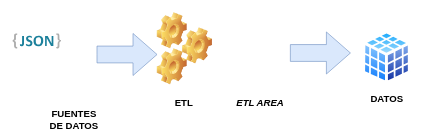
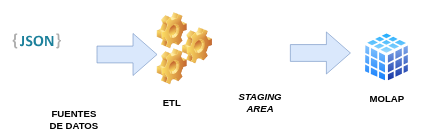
  <mxCell id="0" />
  <mxCell id="1" parent="0" />
  <mxCell id="2" value="" style="shape=image;html=1;verticalAlign=top;verticalLabelPosition=bottom;labelBackgroundColor=#ffffff;imageAspect=0;aspect=fixed;image=https://cdn2.iconfinder.com/data/icons/file-formats-10/614/20_-_CSV-128.png" vertex="1" parent="1"><mxGeometry x="25" y="95.2" width="78" height="78" as="geometry" /></mxCell>
  <mxCell id="3" value="" style="shape=image;html=1;verticalAlign=top;verticalLabelPosition=bottom;labelBackgroundColor=#ffffff;imageAspect=0;aspect=fixed;image=https://cdn4.iconfinder.com/data/icons/documents-42/512/document_file_paper_page-21-128.png" vertex="1" parent="1"><mxGeometry x="103" y="105.2" width="58" height="58" as="geometry" /></mxCell>
  <mxCell id="4" value="" style="dashed=0;outlineConnect=0;html=1;align=center;labelPosition=center;verticalLabelPosition=bottom;verticalAlign=top;shape=mxgraph.weblogos.json_2" vertex="1" parent="1"><mxGeometry x="20.6" y="54.8" width="80.4" height="25.2" as="geometry" /></mxCell>
  <mxCell id="5" value="" style="shape=image;html=1;verticalAlign=top;verticalLabelPosition=bottom;labelBackgroundColor=#ffffff;imageAspect=0;aspect=fixed;image=https://cdn4.iconfinder.com/data/icons/documents-42/512/document_file_paper_page-28-128.png" vertex="1" parent="1"><mxGeometry x="101" y="20" width="60" height="60" as="geometry" /></mxCell>
  <mxCell id="6" value="" style="html=1;shadow=0;dashed=0;align=center;verticalAlign=middle;shape=mxgraph.arrows2.arrow;dy=0.6;dx=40;notch=0;fillColor=#dae8fc;strokeColor=#6c8ebf;" vertex="1" parent="1"><mxGeometry x="161" y="55" width="100" height="70" as="geometry" /></mxCell>
  <mxCell id="7" value="" style="aspect=fixed;perimeter=ellipsePerimeter;html=1;align=center;shadow=0;dashed=0;spacingTop=3;image;image=img/lib/active_directory/database_cube.svg;" vertex="1" parent="1"><mxGeometry x="603" y="50" width="81" height="90" as="geometry" /></mxCell>
  <mxCell id="8" value="" style="shape=image;html=1;verticalAlign=top;verticalLabelPosition=bottom;labelBackgroundColor=#ffffff;imageAspect=0;aspect=fixed;image=https://cdn3.iconfinder.com/data/icons/linecons-free-vector-icons-pack/32/data-128.png;strokeColor=#4C0099;strokeWidth=4;fillColor=none;" vertex="1" parent="1"><mxGeometry x="393" y="50" width="75" height="75" as="geometry" /></mxCell>
  <mxCell id="9" value="FUENTES DE DATOS" style="text;html=1;strokeColor=none;fillColor=none;align=center;verticalAlign=middle;whiteSpace=wrap;rounded=0;fontSize=16;fontStyle=1" vertex="1" parent="1"><mxGeometry x="73" y="188.2" width="100" height="20" as="geometry" /></mxCell>
  <mxCell id="10" value="" style="shape=image;html=1;verticalLabelPosition=bottom;labelBackgroundColor=#ffffff;verticalAlign=top;imageAspect=0;image=img/clipart/Gear_128x128.png;strokeColor=#FF0000;strokeWidth=2;fillColor=#0000CC;fontSize=18;fontColor=#000000;" vertex="1" parent="1"><mxGeometry x="261" y="20" width="50" height="60" as="geometry" /></mxCell>
  <mxCell id="11" value="" style="shape=image;html=1;verticalLabelPosition=bottom;labelBackgroundColor=#ffffff;verticalAlign=top;imageAspect=0;image=img/clipart/Gear_128x128.png;strokeColor=#FF0000;strokeWidth=2;fillColor=#0000CC;fontSize=18;fontColor=#000000;" vertex="1" parent="1"><mxGeometry x="303" y="45.2" width="50" height="60" as="geometry" /></mxCell>
  <mxCell id="12" value="" style="shape=image;html=1;verticalLabelPosition=bottom;labelBackgroundColor=#ffffff;verticalAlign=top;imageAspect=0;image=img/clipart/Gear_128x128.png;strokeColor=#FF0000;strokeWidth=2;fillColor=#0000CC;fontSize=18;fontColor=#000000;" vertex="1" parent="1"><mxGeometry x="261" y="80" width="50" height="60" as="geometry" /></mxCell>
- <mxCell id="13" value="ETL" style="text;html=1;strokeColor=none;fillColor=none;align=center;verticalAlign=middle;whiteSpace=wrap;rounded=0;fontSize=16;fontStyle=1" vertex="1" parent="1"><mxGeometry x="256" y="160" width="100" height="20" as="geometry" /></mxCell>
+ <mxCell id="13" value="ETL" style="text;html=1;strokeColor=none;fillColor=none;align=center;verticalAlign=middle;whiteSpace=wrap;rounded=0;fontSize=16;fontStyle=1" vertex="1" parent="1"><mxGeometry x="236" y="160" width="100" height="20" as="geometry" /></mxCell>
  <mxCell id="14" value="" style="html=1;shadow=0;dashed=0;align=center;verticalAlign=middle;shape=mxgraph.arrows2.arrow;dy=0.6;dx=40;notch=0;fillColor=#dae8fc;strokeColor=#6c8ebf;" vertex="1" parent="1"><mxGeometry x="483" y="52.5" width="100" height="70" as="geometry" /></mxCell>
  <mxCell id="15" style="edgeStyle=orthogonalEdgeStyle;rounded=0;orthogonalLoop=1;jettySize=auto;html=1;exitX=0.5;exitY=1;exitDx=0;exitDy=0;fontSize=16;" edge="1" parent="1" source="13" target="13"><mxGeometry relative="1" as="geometry" /></mxCell>
- <mxCell id="16" value="&lt;i&gt;ETL AREA&lt;/i&gt;" style="text;html=1;strokeColor=none;fillColor=none;align=center;verticalAlign=middle;whiteSpace=wrap;rounded=0;fontSize=16;fontStyle=1" vertex="1" parent="1"><mxGeometry x="383" y="160" width="100" height="20" as="geometry" /></mxCell>
- <mxCell id="17" value="DATOS" style="text;html=1;strokeColor=none;fillColor=none;align=center;verticalAlign=middle;whiteSpace=wrap;rounded=0;fontSize=16;fontStyle=1" vertex="1" parent="1"><mxGeometry x="593.5" y="153.2" width="100" height="20" as="geometry" /></mxCell>
+ <mxCell id="16" value="&lt;i&gt;STAGING AREA&lt;/i&gt;" style="text;html=1;strokeColor=none;fillColor=none;align=center;verticalAlign=middle;whiteSpace=wrap;rounded=0;fontSize=16;fontStyle=1" vertex="1" parent="1"><mxGeometry x="383" y="160" width="100" height="20" as="geometry" /></mxCell>
+ <mxCell id="17" value="MOLAP" style="text;html=1;strokeColor=none;fillColor=none;align=center;verticalAlign=middle;whiteSpace=wrap;rounded=0;fontSize=16;fontStyle=1" vertex="1" parent="1"><mxGeometry x="593.5" y="153.2" width="100" height="20" as="geometry" /></mxCell>
